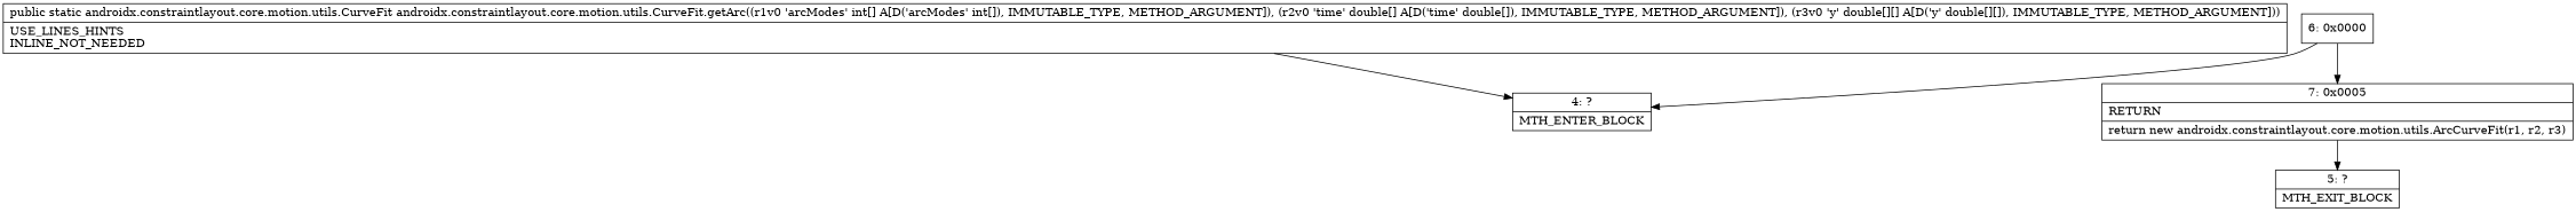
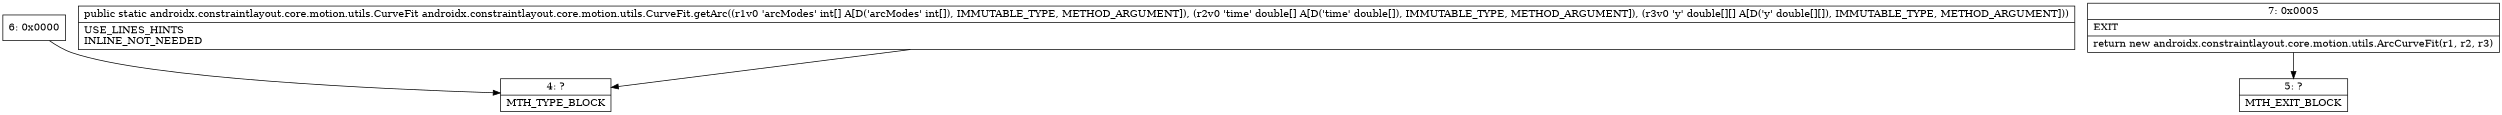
  digraph {
    node [shape=record]
-   n1 [label="{4\:\ ?|MTH_ENTER_BLOCK\l}"]
+   n1 [label="{4\:\ ?|MTH_TYPE_BLOCK\l}"]
    n2 [label="{6\:\ 0x0000}"]
-   n3 [label="{7\:\ 0x0005|RETURN\l|return new androidx.constraintlayout.core.motion.utils.ArcCurveFit(r1, r2, r3)\l}"]
+   n3 [label="{7\:\ 0x0005|EXIT\l|return new androidx.constraintlayout.core.motion.utils.ArcCurveFit(r1, r2, r3)\l}"]
    n4 [label="{5\:\ ?|MTH_EXIT_BLOCK\l}"]
    n5 [label="{public static androidx.constraintlayout.core.motion.utils.CurveFit androidx.constraintlayout.core.motion.utils.CurveFit.getArc((r1v0 'arcModes' int[] A[D('arcModes' int[]), IMMUTABLE_TYPE, METHOD_ARGUMENT]), (r2v0 'time' double[] A[D('time' double[]), IMMUTABLE_TYPE, METHOD_ARGUMENT]), (r3v0 'y' double[][] A[D('y' double[][]), IMMUTABLE_TYPE, METHOD_ARGUMENT]))  | USE_LINES_HINTS\lINLINE_NOT_NEEDED\l}"]
    n2 -> n1
-   n2 -> n3
    n3 -> n4
    n5 -> n1
  }
